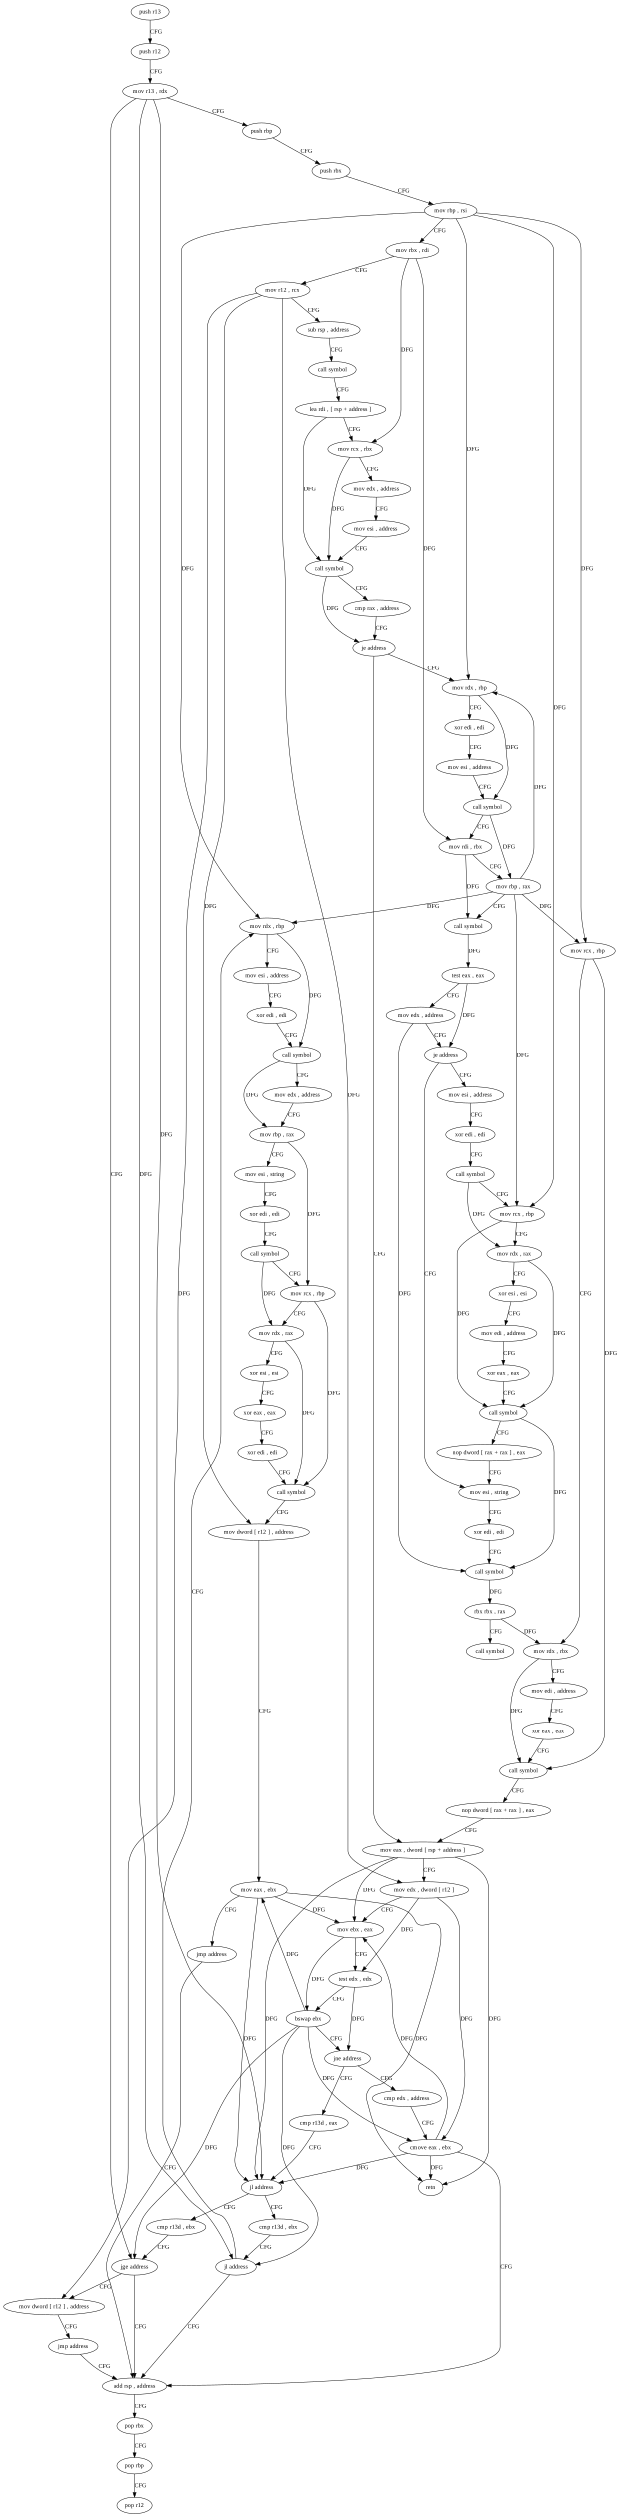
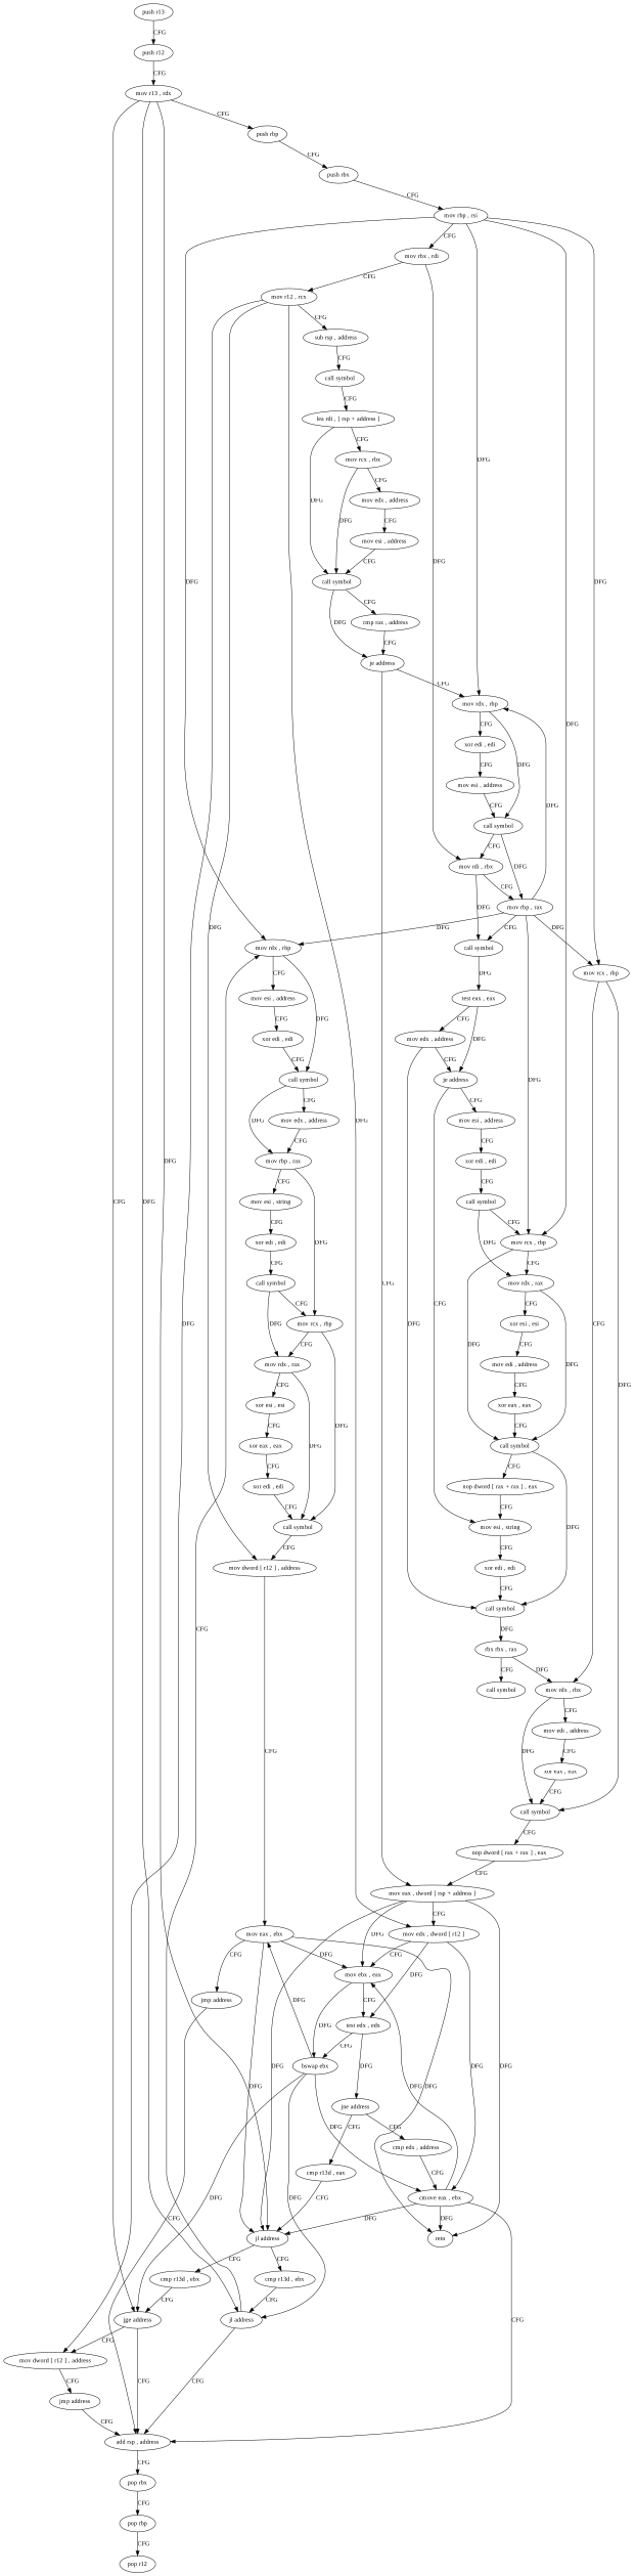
  digraph {
    fontname="Liberation Serif"
    node [fontname="Liberation Serif"]
    edge [fontname="Liberation Serif"]
    n1 [label="push r13"]
    n2 [label="push r12"]
    n3 [label="mov r13 , rdx"]
    n4 [label="push rbp"]
    n5 [label="jl address"]
    n6 [label="jl address"]
    n7 [label="jge address"]
    n8 [label="push rbx"]
    n9 [label="cmp r13d , ebx"]
    n10 [label="cmp r13d , ebx"]
    n11 [label="mov rdx , rbp"]
    n12 [label="add rsp , address"]
    n13 [label="mov dword [ r12 ] , address"]
    n14 [label="mov rbp , rsi"]
    n15 [label="mov rbx , rdi"]
    n16 [label="mov rdx , rbp"]
    n17 [label="mov rcx , rbp"]
    n18 [label="mov rcx , rbp"]
    n19 [label="mov r12 , rcx"]
    n20 [label="mov rcx , rbx"]
    n21 [label="mov rdi , rbx"]
    n22 [label="xor edi , edi"]
    n23 [label="call symbol"]
    n24 [label="mov rdx , rbx"]
    n25 [label="call symbol"]
    n26 [label="mov rdx , rax"]
    n27 [label="call symbol"]
    n28 [label="mov esi , address"]
    n29 [label="call symbol"]
    n30 [label="sub rsp , address"]
    n31 [label="mov edx , dword [ r12 ]"]
    n32 [label="mov dword [ r12 ] , address"]
    n33 [label="call symbol"]
    n34 [label="mov edx , address"]
    n35 [label="mov rbp , rax"]
    n36 [label="call symbol"]
    n37 [label="call symbol"]
    n38 [label="mov ebx , eax"]
    n39 [label="test edx , edx"]
    n40 [label="cmove eax , ebx"]
    n41 [label="jmp address"]
    n42 [label="mov eax , ebx"]
    n43 [label="lea rdi , [ rsp + address ]"]
    n44 [label="cmp rax , address"]
    n45 [label="je address"]
    n46 [label="mov esi , address"]
    n47 [label="mov eax , dword [ rsp + address ]"]
    n48 [label=retn]
    n49 [label="bswap ebx"]
    n50 [label="mov esi , address"]
    n51 [label="jne address"]
    n52 [label="cmp edx , address"]
    n53 [label="cmp r13d , eax"]
    n54 [label="jmp address"]
    n55 [label="test eax , eax"]
    n56 [label="mov edx , address"]
    n57 [label="je address"]
    n58 [label="call symbol"]
    n59 [label="mov esi , string"]
    n60 [label="mov esi , address"]
    n61 [label="rbx rbx , rax"]
    n62 [label="xor edi , edi"]
    n63 [label="xor edi , edi"]
    n64 [label="call symbol"]
    n65 [label="pop rbx"]
    n66 [label="pop rbp"]
    n67 [label="call symbol"]
    n68 [label="mov edi , address"]
    n69 [label="nop dword [ rax + rax ] , eax"]
    n70 [label="xor eax , eax"]
    n71 [label="xor esi , esi"]
    n72 [label="nop dword [ rax + rax ] , eax"]
    n73 [label="mov edi , address"]
    n74 [label="xor eax , eax"]
    n75 [label="xor edi , edi"]
    n76 [label="mov edx , address"]
    n77 [label="mov rbp , rax"]
    n78 [label="pop r12"]
    n79 [label="mov esi , string"]
    n80 [label="mov rcx , rbp"]
    n81 [label="xor edi , edi"]
    n82 [label="mov rdx , rax"]
    n83 [label="call symbol"]
    n84 [label="call symbol"]
    n85 [label="xor esi , esi"]
    n86 [label="xor eax , eax"]
    n87 [label="xor edi , edi"]
    n1 -> n2 [label=CFG]
    n2 -> n3 [label=CFG]
    n3 -> n4 [label=CFG]
    n3 -> n5 [label=DFG]
    n3 -> n6 [label=DFG]
    n3 -> n7 [label=CFG]
    n4 -> n8 [label=CFG]
    n5 -> n9 [label=CFG]
    n5 -> n10 [label=CFG]
    n6 -> n11 [label=CFG]
    n6 -> n12 [label=CFG]
    n7 -> n12 [label=CFG]
    n7 -> n13 [label=CFG]
    n8 -> n14 [label=CFG]
    n9 -> n6 [label=CFG]
    n10 -> n7 [label=CFG]
    n11 -> n28 [label=CFG]
    n11 -> n29 [label=DFG]
    n12 -> n65 [label=CFG]
    n13 -> n41 [label=CFG]
    n14 -> n11 [label=DFG]
    n14 -> n15 [label=CFG]
    n14 -> n16 [label=DFG]
    n14 -> n17 [label=DFG]
    n14 -> n18 [label=DFG]
    n15 -> n19 [label=CFG]
-   n15 -> n20 [label=DFG]
    n15 -> n21 [label=DFG]
    n16 -> n22 [label=CFG]
    n16 -> n23 [label=DFG]
    n17 -> n24 [label=CFG]
    n17 -> n25 [label=DFG]
    n18 -> n26 [label=CFG]
    n18 -> n27 [label=DFG]
    n19 -> n13 [label=DFG]
    n19 -> n30 [label=CFG]
    n19 -> n31 [label=DFG]
    n19 -> n32 [label=DFG]
    n20 -> n33 [label=DFG]
    n20 -> n34 [label=CFG]
    n21 -> n35 [label=CFG]
    n21 -> n36 [label=DFG]
    n22 -> n50 [label=CFG]
    n23 -> n21 [label=CFG]
    n23 -> n35 [label=DFG]
    n24 -> n25 [label=DFG]
    n24 -> n68 [label=CFG]
    n25 -> n69 [label=CFG]
    n26 -> n27 [label=DFG]
    n26 -> n71 [label=CFG]
    n27 -> n58 [label=DFG]
    n27 -> n72 [label=CFG]
    n28 -> n75 [label=CFG]
    n29 -> n76 [label=CFG]
    n29 -> n77 [label=DFG]
    n30 -> n37 [label=CFG]
    n31 -> n38 [label=CFG]
    n31 -> n39 [label=DFG]
    n31 -> n40 [label=DFG]
    n32 -> n42 [label=CFG]
    n33 -> n44 [label=CFG]
    n33 -> n45 [label=DFG]
    n34 -> n46 [label=CFG]
    n35 -> n11 [label=DFG]
    n35 -> n16 [label=DFG]
    n35 -> n17 [label=DFG]
    n35 -> n18 [label=DFG]
    n35 -> n36 [label=CFG]
    n36 -> n55 [label=DFG]
    n37 -> n43 [label=CFG]
    n38 -> n39 [label=CFG]
    n38 -> n49 [label=DFG]
    n39 -> n49 [label=CFG]
    n39 -> n51 [label=DFG]
    n40 -> n5 [label=DFG]
    n40 -> n12 [label=CFG]
    n40 -> n38 [label=DFG]
    n40 -> n48 [label=DFG]
    n41 -> n12 [label=CFG]
    n42 -> n5 [label=DFG]
    n42 -> n38 [label=DFG]
    n42 -> n48 [label=DFG]
    n42 -> n54 [label=CFG]
    n43 -> n20 [label=CFG]
    n43 -> n33 [label=DFG]
    n44 -> n45 [label=CFG]
    n45 -> n16 [label=CFG]
    n45 -> n47 [label=CFG]
    n46 -> n33 [label=CFG]
    n47 -> n5 [label=DFG]
    n47 -> n31 [label=CFG]
    n47 -> n38 [label=DFG]
    n47 -> n48 [label=DFG]
    n49 -> n6 [label=DFG]
    n49 -> n7 [label=DFG]
    n49 -> n40 [label=DFG]
    n49 -> n42 [label=DFG]
-   n49 -> n51 [label=CFG]
    n50 -> n23 [label=CFG]
    n51 -> n52 [label=CFG]
    n51 -> n53 [label=CFG]
    n52 -> n40 [label=CFG]
    n53 -> n5 [label=CFG]
    n54 -> n12 [label=CFG]
    n55 -> n56 [label=CFG]
    n55 -> n57 [label=DFG]
    n56 -> n57 [label=CFG]
    n56 -> n58 [label=DFG]
    n57 -> n59 [label=CFG]
    n57 -> n60 [label=CFG]
    n58 -> n61 [label=DFG]
    n59 -> n62 [label=CFG]
    n60 -> n63 [label=CFG]
    n61 -> n24 [label=DFG]
    n61 -> n67 [label=CFG]
    n62 -> n58 [label=CFG]
    n63 -> n64 [label=CFG]
    n64 -> n18 [label=CFG]
    n64 -> n26 [label=DFG]
    n65 -> n66 [label=CFG]
    n66 -> n78 [label=CFG]
    n68 -> n70 [label=CFG]
    n69 -> n47 [label=CFG]
    n70 -> n25 [label=CFG]
    n71 -> n73 [label=CFG]
    n72 -> n59 [label=CFG]
    n73 -> n74 [label=CFG]
    n74 -> n27 [label=CFG]
    n75 -> n29 [label=CFG]
    n76 -> n77 [label=CFG]
    n77 -> n79 [label=CFG]
    n77 -> n80 [label=DFG]
    n79 -> n81 [label=CFG]
    n80 -> n82 [label=CFG]
    n80 -> n83 [label=DFG]
    n81 -> n84 [label=CFG]
    n82 -> n83 [label=DFG]
    n82 -> n85 [label=CFG]
    n83 -> n32 [label=CFG]
    n84 -> n80 [label=CFG]
    n84 -> n82 [label=DFG]
    n85 -> n86 [label=CFG]
    n86 -> n87 [label=CFG]
    n87 -> n83 [label=CFG]
  }
